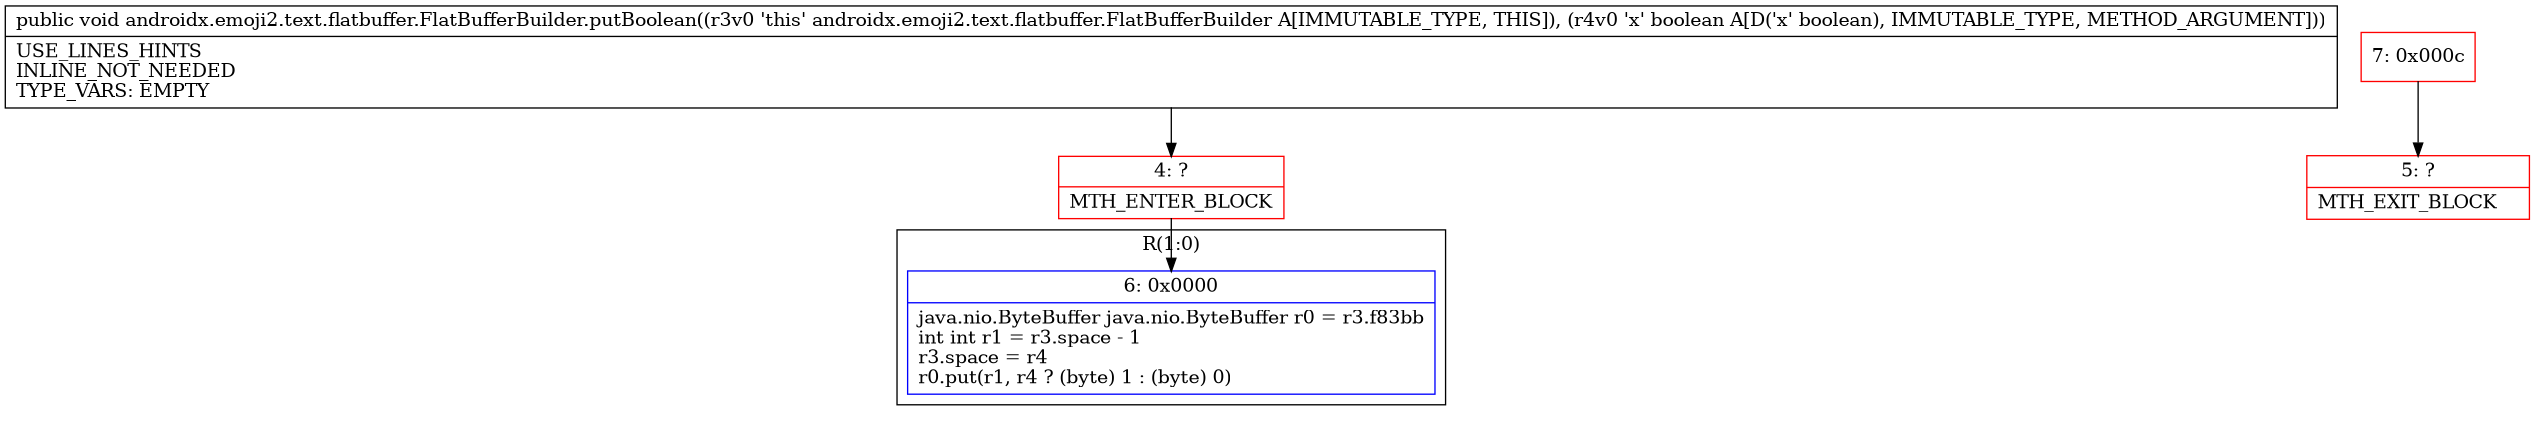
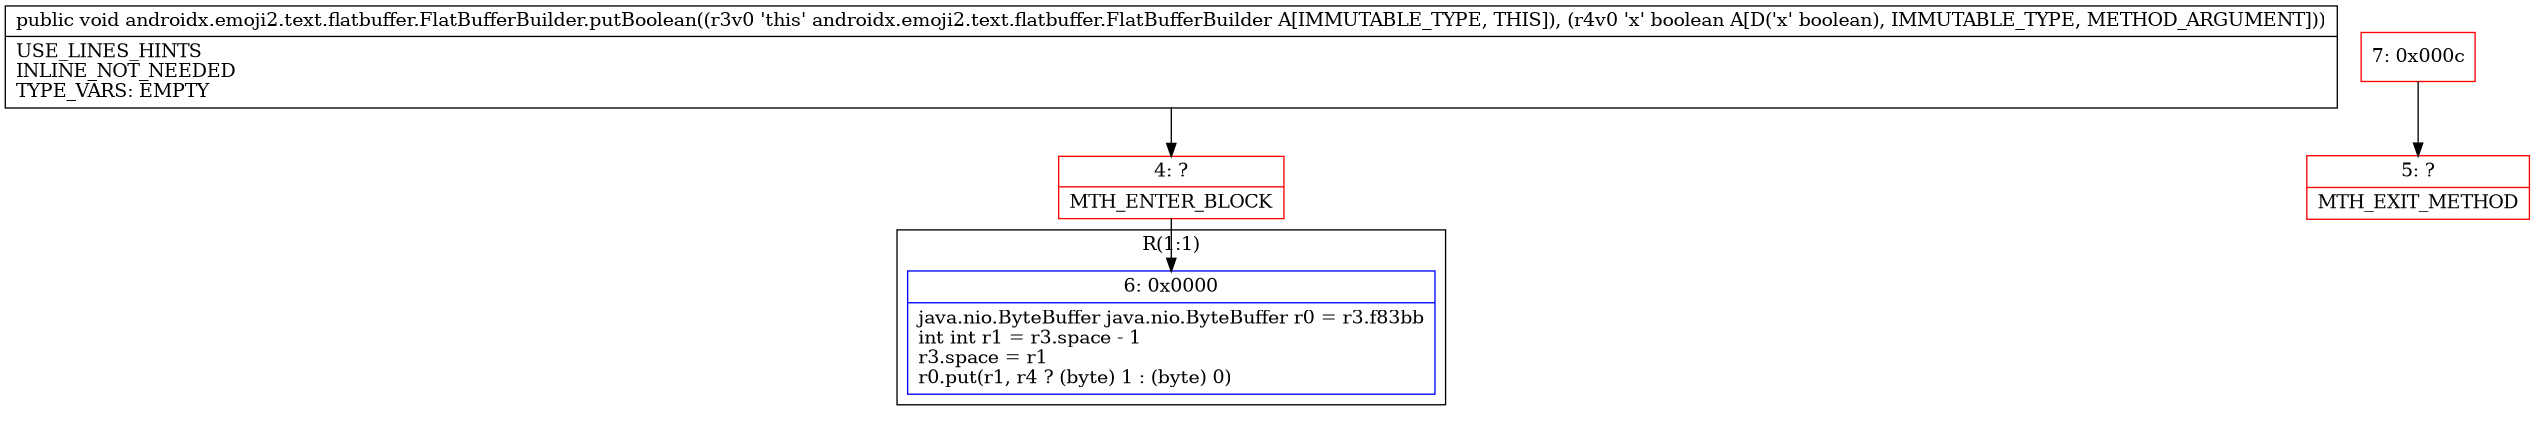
  digraph {
    node [color=red shape=record]
-   n1 [color=blue label="{6\:\ 0x0000|java.nio.ByteBuffer java.nio.ByteBuffer r0 = r3.f83bb\lint int r1 = r3.space \- 1\lr3.space = r4\lr0.put(r1, r4 ? (byte) 1 : (byte) 0)\l}"]
+   n1 [color=blue label="{6\:\ 0x0000|java.nio.ByteBuffer java.nio.ByteBuffer r0 = r3.f83bb\lint int r1 = r3.space \- 1\lr3.space = r1\lr0.put(r1, r4 ? (byte) 1 : (byte) 0)\l}"]
    n2 [label="{7\:\ 0x000c}"]
-   n3 [label="{5\:\ ?|MTH_EXIT_BLOCK\l}"]
+   n3 [label="{5\:\ ?|MTH_EXIT_METHOD\l}"]
    n4 [label="{4\:\ ?|MTH_ENTER_BLOCK\l}"]
    n5 [label="{public void androidx.emoji2.text.flatbuffer.FlatBufferBuilder.putBoolean((r3v0 'this' androidx.emoji2.text.flatbuffer.FlatBufferBuilder A[IMMUTABLE_TYPE, THIS]), (r4v0 'x' boolean A[D('x' boolean), IMMUTABLE_TYPE, METHOD_ARGUMENT]))  | USE_LINES_HINTS\lINLINE_NOT_NEEDED\lTYPE_VARS: EMPTY\l}" color=""]
    subgraph cluster_1 {
-     label="R(1:0)"
+     label="R(1:1)"
      n1
    }
    n2 -> n3
    n4 -> n1
    n5 -> n4
  }
